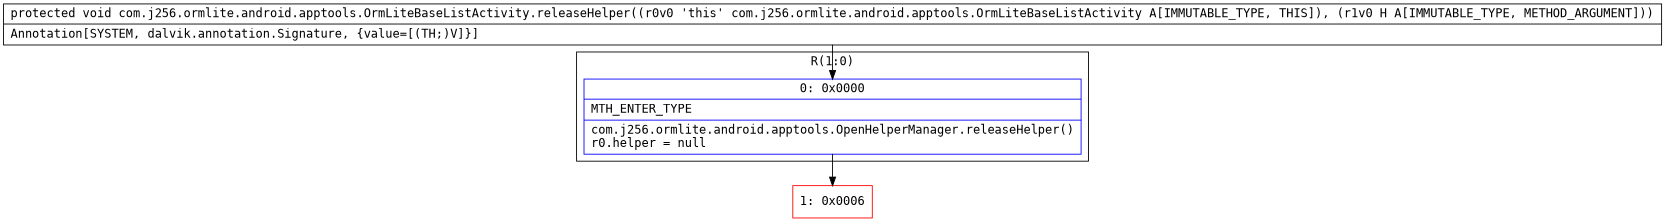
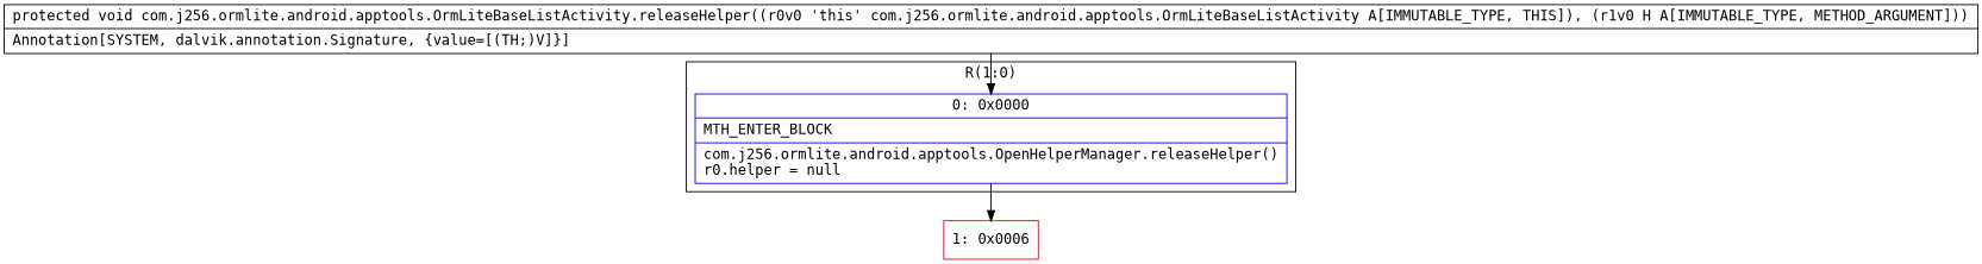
  digraph {
    fontname="DejaVu Sans Mono"
    node [shape=record fontname="DejaVu Sans Mono"]
    edge [fontname="DejaVu Sans Mono"]
-   n1 [color=blue label="{0\:\ 0x0000|MTH_ENTER_TYPE\l|com.j256.ormlite.android.apptools.OpenHelperManager.releaseHelper()\lr0.helper = null\l}"]
+   n1 [color=blue label="{0\:\ 0x0000|MTH_ENTER_BLOCK\l|com.j256.ormlite.android.apptools.OpenHelperManager.releaseHelper()\lr0.helper = null\l}"]
    n2 [color=red label="{1\:\ 0x0006}"]
    n3 [label="{protected void com.j256.ormlite.android.apptools.OrmLiteBaseListActivity.releaseHelper((r0v0 'this' com.j256.ormlite.android.apptools.OrmLiteBaseListActivity A[IMMUTABLE_TYPE, THIS]), (r1v0 H A[IMMUTABLE_TYPE, METHOD_ARGUMENT]))  | Annotation[SYSTEM, dalvik.annotation.Signature, \{value=[(TH;)V]\}]\l}"]
    subgraph cluster_1 {
      label="R(1:0)"
      n1
    }
    n1 -> n2
    n3 -> n1
  }
